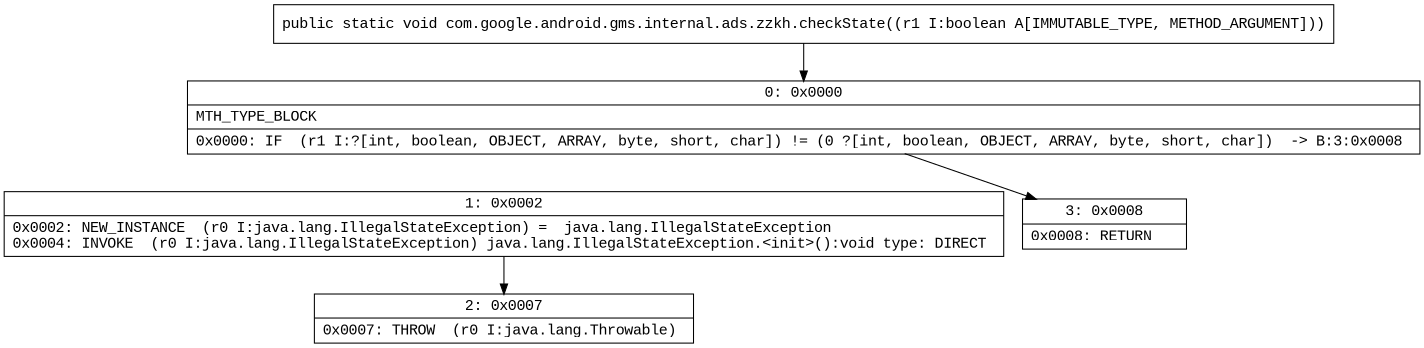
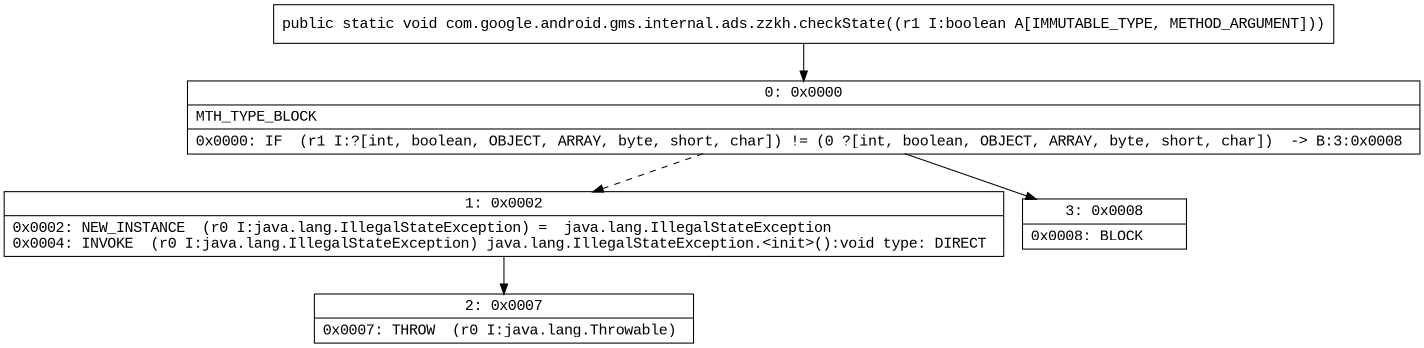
  digraph {
    fontname="Liberation Mono"
    node [fontname="Liberation Mono" shape=record]
    edge [fontname="Liberation Mono"]
    n1 [label="{0\:\ 0x0000|MTH_TYPE_BLOCK\l|0x0000: IF  (r1 I:?[int, boolean, OBJECT, ARRAY, byte, short, char]) != (0 ?[int, boolean, OBJECT, ARRAY, byte, short, char])  \-\> B:3:0x0008 \l}"]
    n2 [label="{1\:\ 0x0002|0x0002: NEW_INSTANCE  (r0 I:java.lang.IllegalStateException) =  java.lang.IllegalStateException \l0x0004: INVOKE  (r0 I:java.lang.IllegalStateException) java.lang.IllegalStateException.\<init\>():void type: DIRECT \l}"]
-   n3 [label="{3\:\ 0x0008|0x0008: RETURN   \l}"]
+   n3 [label="{3\:\ 0x0008|0x0008: BLOCK   \l}"]
    n4 [label="{2\:\ 0x0007|0x0007: THROW  (r0 I:java.lang.Throwable) \l}"]
    n5 [label="{public static void com.google.android.gms.internal.ads.zzkh.checkState((r1 I:boolean A[IMMUTABLE_TYPE, METHOD_ARGUMENT])) }"]
+   n1 -> n2 [style=dashed]
    n1 -> n3
    n2 -> n4
    n5 -> n1
  }
